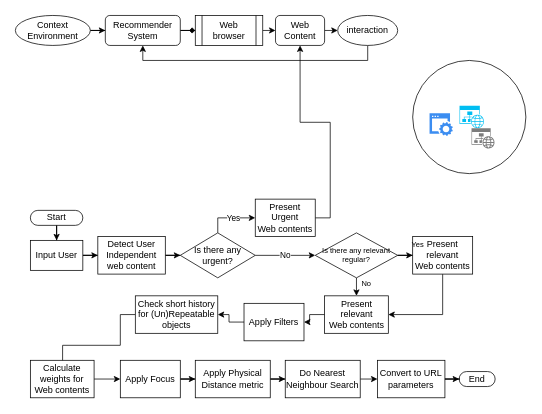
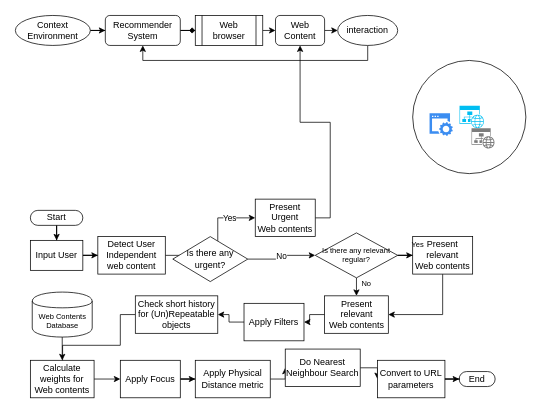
  <mxCell id="0" />
  <mxCell id="1" parent="0" />
  <mxCell id="2" value="" style="ellipse;whiteSpace=wrap;html=1;aspect=fixed;" vertex="1" parent="1"><mxGeometry x="550" y="80" width="151" height="151" as="geometry" /></mxCell>
  <mxCell id="3" style="edgeStyle=orthogonalEdgeStyle;rounded=0;orthogonalLoop=1;jettySize=auto;html=1;exitX=0.5;exitY=1;exitDx=0;exitDy=0;entryX=0.5;entryY=1;entryDx=0;entryDy=0;" edge="1" parent="1" source="4" target="48"><mxGeometry relative="1" as="geometry" /></mxCell>
  <mxCell id="4" value="interaction" style="ellipse;whiteSpace=wrap;html=1;" parent="1" vertex="1"><mxGeometry x="450" y="20" width="80" height="40" as="geometry" /></mxCell>
  <mxCell id="5" style="edgeStyle=orthogonalEdgeStyle;rounded=0;orthogonalLoop=1;jettySize=auto;html=1;" edge="1" parent="1" source="6" target="48"><mxGeometry relative="1" as="geometry" /></mxCell>
  <mxCell id="6" value="Context Environment" style="ellipse;whiteSpace=wrap;html=1;" parent="1" vertex="1"><mxGeometry x="20" y="20" width="100" height="40" as="geometry" /></mxCell>
  <mxCell id="7" style="edgeStyle=orthogonalEdgeStyle;rounded=0;orthogonalLoop=1;jettySize=auto;html=1;exitX=1;exitY=0.5;exitDx=0;exitDy=0;entryX=0;entryY=0.5;entryDx=0;entryDy=0;" edge="1" parent="1" source="8" target="4"><mxGeometry relative="1" as="geometry" /></mxCell>
  <mxCell id="8" value="Web Content" style="rounded=1;whiteSpace=wrap;html=1;" parent="1" vertex="1"><mxGeometry x="367" y="20" width="65.5" height="40" as="geometry" /></mxCell>
  <mxCell id="9" style="edgeStyle=orthogonalEdgeStyle;rounded=0;orthogonalLoop=1;jettySize=auto;html=1;" parent="1" source="10" target="12" edge="1"><mxGeometry relative="1" as="geometry" /></mxCell>
  <mxCell id="10" value="Start" style="rounded=1;whiteSpace=wrap;html=1;arcSize=50;" parent="1" vertex="1"><mxGeometry x="40" y="280" width="70" height="20" as="geometry" /></mxCell>
  <mxCell id="11" style="edgeStyle=orthogonalEdgeStyle;rounded=0;orthogonalLoop=1;jettySize=auto;html=1;entryX=0;entryY=0.5;entryDx=0;entryDy=0;" parent="1" source="12" target="14" edge="1"><mxGeometry relative="1" as="geometry" /></mxCell>
  <mxCell id="12" value="Input User" style="rounded=0;whiteSpace=wrap;html=1;" parent="1" vertex="1"><mxGeometry x="40" y="320" width="70" height="40" as="geometry" /></mxCell>
  <mxCell id="13" style="edgeStyle=orthogonalEdgeStyle;rounded=0;orthogonalLoop=1;jettySize=auto;html=1;exitX=1;exitY=0.5;exitDx=0;exitDy=0;" parent="1" source="14" target="18" edge="1"><mxGeometry relative="1" as="geometry" /></mxCell>
  <mxCell id="14" value="Detect User Independent web content" style="rounded=0;whiteSpace=wrap;html=1;" parent="1" vertex="1"><mxGeometry x="130" y="315" width="90" height="50" as="geometry" /></mxCell>
  <mxCell id="15" style="edgeStyle=orthogonalEdgeStyle;rounded=0;orthogonalLoop=1;jettySize=auto;html=1;entryX=0;entryY=0.5;entryDx=0;entryDy=0;" parent="1" source="18" target="20" edge="1"><mxGeometry relative="1" as="geometry"><Array as="points"><mxPoint x="290" y="290" /></Array></mxGeometry></mxCell>
  <mxCell id="16" value="Yes" style="edgeLabel;html=1;align=center;verticalAlign=middle;resizable=0;points=[];" parent="15" vertex="1" connectable="0"><mxGeometry x="-0.02" y="-2" relative="1" as="geometry"><mxPoint x="6" y="-2" as="offset" /></mxGeometry></mxCell>
  <mxCell id="17" value="No" style="edgeStyle=orthogonalEdgeStyle;rounded=0;orthogonalLoop=1;jettySize=auto;html=1;exitX=1;exitY=0.5;exitDx=0;exitDy=0;entryX=0;entryY=0.5;entryDx=0;entryDy=0;" parent="1" source="18" target="23" edge="1"><mxGeometry relative="1" as="geometry" /></mxCell>
- <mxCell id="18" value="Is there any urgent?" style="rhombus;whiteSpace=wrap;html=1;" parent="1" vertex="1"><mxGeometry x="240" y="310" width="100" height="60" as="geometry" /></mxCell>
+ <mxCell id="18" value="Is there any urgent?" style="rhombus;whiteSpace=wrap;html=1;" parent="1" vertex="1"><mxGeometry x="230" y="315" width="100" height="60" as="geometry" /></mxCell>
  <mxCell id="19" style="edgeStyle=orthogonalEdgeStyle;rounded=0;orthogonalLoop=1;jettySize=auto;html=1;exitX=1;exitY=0.5;exitDx=0;exitDy=0;fontSize=10;" parent="1" source="20" target="8" edge="1"><mxGeometry relative="1" as="geometry" /></mxCell>
  <mxCell id="20" value="Present Urgent&lt;br&gt;Web contents" style="rounded=0;whiteSpace=wrap;html=1;" parent="1" vertex="1"><mxGeometry x="340" y="265" width="80" height="50" as="geometry" /></mxCell>
  <mxCell id="21" style="edgeStyle=orthogonalEdgeStyle;rounded=0;orthogonalLoop=1;jettySize=auto;html=1;entryX=0;entryY=0.5;entryDx=0;entryDy=0;fontSize=10;" parent="1" source="23" target="25" edge="1"><mxGeometry relative="1" as="geometry" /></mxCell>
  <mxCell id="22" style="edgeStyle=orthogonalEdgeStyle;rounded=0;orthogonalLoop=1;jettySize=auto;html=1;exitX=0.5;exitY=1;exitDx=0;exitDy=0;entryX=0.5;entryY=0;entryDx=0;entryDy=0;fontSize=10;" parent="1" source="23" target="27" edge="1"><mxGeometry relative="1" as="geometry" /></mxCell>
  <mxCell id="23" value="&lt;font style=&quot;font-size: 10px&quot;&gt;Is there any relevant regular?&lt;/font&gt;" style="rhombus;whiteSpace=wrap;html=1;fontSize=10;" parent="1" vertex="1"><mxGeometry x="420" y="310" width="110" height="60" as="geometry" /></mxCell>
  <mxCell id="24" style="edgeStyle=orthogonalEdgeStyle;rounded=0;orthogonalLoop=1;jettySize=auto;html=1;exitX=0.5;exitY=1;exitDx=0;exitDy=0;entryX=1;entryY=0.5;entryDx=0;entryDy=0;fontSize=10;" parent="1" source="25" target="27" edge="1"><mxGeometry relative="1" as="geometry" /></mxCell>
  <mxCell id="25" value="Present relevant&lt;br&gt;Web contents" style="rounded=0;whiteSpace=wrap;html=1;" parent="1" vertex="1"><mxGeometry x="550" y="315" width="80" height="50" as="geometry" /></mxCell>
  <mxCell id="26" style="edgeStyle=orthogonalEdgeStyle;rounded=0;orthogonalLoop=1;jettySize=auto;html=1;entryX=1;entryY=0.5;entryDx=0;entryDy=0;fontSize=10;" parent="1" source="27" target="31" edge="1"><mxGeometry relative="1" as="geometry" /></mxCell>
  <mxCell id="27" value="Present relevant&lt;br&gt;Web contents" style="rounded=0;whiteSpace=wrap;html=1;" parent="1" vertex="1"><mxGeometry x="432.5" y="394" width="85" height="50" as="geometry" /></mxCell>
  <mxCell id="28" value="No" style="text;html=1;align=center;verticalAlign=middle;resizable=0;points=[];autosize=1;fontSize=10;" parent="1" vertex="1"><mxGeometry x="473" y="367" width="30" height="20" as="geometry" /></mxCell>
  <mxCell id="29" value="Yes" style="text;align=center;verticalAlign=middle;resizable=0;points=[];autosize=1;fontSize=10;" parent="1" vertex="1"><mxGeometry x="537" y="315" width="40" height="20" as="geometry" /></mxCell>
  <mxCell id="30" style="edgeStyle=orthogonalEdgeStyle;rounded=0;orthogonalLoop=1;jettySize=auto;html=1;fontSize=10;" parent="1" source="31" target="33" edge="1"><mxGeometry relative="1" as="geometry" /></mxCell>
  <mxCell id="31" value="Apply Filters" style="rounded=0;whiteSpace=wrap;html=1;" parent="1" vertex="1"><mxGeometry x="325" y="404" width="80" height="50" as="geometry" /></mxCell>
  <mxCell id="32" style="edgeStyle=orthogonalEdgeStyle;rounded=0;orthogonalLoop=1;jettySize=auto;html=1;exitX=0;exitY=0.5;exitDx=0;exitDy=0;entryX=0.5;entryY=0;entryDx=0;entryDy=0;fontSize=10;" parent="1" source="33" target="37" edge="1"><mxGeometry relative="1" as="geometry"><Array as="points"><mxPoint x="160" y="419" /><mxPoint x="160" y="460" /><mxPoint x="83" y="460" /><mxPoint x="83" y="485" /></Array></mxGeometry></mxCell>
  <mxCell id="33" value="Check short history for (Un)Repeatable objects" style="rounded=0;whiteSpace=wrap;html=1;" parent="1" vertex="1"><mxGeometry x="180" y="394" width="110" height="50" as="geometry" /></mxCell>
+ <mxCell id="34" style="edgeStyle=orthogonalEdgeStyle;rounded=0;orthogonalLoop=1;jettySize=auto;html=1;exitX=0.5;exitY=1;exitDx=0;exitDy=0;entryX=0.5;entryY=0;entryDx=0;entryDy=0;fontSize=10;" parent="1" source="35" target="37" edge="1"><mxGeometry relative="1" as="geometry" /></mxCell>
+ <mxCell id="35" value="Web Contents Database" style="shape=cylinder;whiteSpace=wrap;html=1;boundedLbl=1;backgroundOutline=1;fontSize=10;" parent="1" vertex="1"><mxGeometry x="42.5" y="389" width="80" height="60" as="geometry" /></mxCell>
  <mxCell id="36" style="edgeStyle=orthogonalEdgeStyle;rounded=0;orthogonalLoop=1;jettySize=auto;html=1;exitX=1;exitY=0.5;exitDx=0;exitDy=0;entryX=0;entryY=0.5;entryDx=0;entryDy=0;fontSize=10;" parent="1" source="37" target="39" edge="1"><mxGeometry relative="1" as="geometry" /></mxCell>
  <mxCell id="37" value="Calculate weights for&lt;br&gt;Web contents" style="rounded=0;whiteSpace=wrap;html=1;" parent="1" vertex="1"><mxGeometry x="40" y="480" width="85" height="50" as="geometry" /></mxCell>
  <mxCell id="38" style="edgeStyle=orthogonalEdgeStyle;rounded=0;orthogonalLoop=1;jettySize=auto;html=1;entryX=0;entryY=0.5;entryDx=0;entryDy=0;fontSize=10;" parent="1" source="39" target="41" edge="1"><mxGeometry relative="1" as="geometry" /></mxCell>
  <mxCell id="39" value="Apply Focus" style="rounded=0;whiteSpace=wrap;html=1;" parent="1" vertex="1"><mxGeometry x="160" y="480" width="80" height="50" as="geometry" /></mxCell>
  <mxCell id="40" style="edgeStyle=orthogonalEdgeStyle;rounded=0;orthogonalLoop=1;jettySize=auto;html=1;entryX=0;entryY=0.5;entryDx=0;entryDy=0;fontSize=10;" parent="1" source="41" target="43" edge="1"><mxGeometry relative="1" as="geometry" /></mxCell>
  <mxCell id="41" value="Apply Physical Distance metric" style="rounded=0;whiteSpace=wrap;html=1;" parent="1" vertex="1"><mxGeometry x="260" y="480" width="100" height="50" as="geometry" /></mxCell>
  <mxCell id="42" style="edgeStyle=orthogonalEdgeStyle;rounded=0;orthogonalLoop=1;jettySize=auto;html=1;exitX=1;exitY=0.5;exitDx=0;exitDy=0;entryX=0;entryY=0.5;entryDx=0;entryDy=0;fontSize=10;" parent="1" source="43" target="46" edge="1"><mxGeometry relative="1" as="geometry" /></mxCell>
- <mxCell id="43" value="Do Nearest Neighbour Search" style="rounded=0;whiteSpace=wrap;html=1;" parent="1" vertex="1"><mxGeometry x="380" y="480" width="100" height="50" as="geometry" /></mxCell>
+ <mxCell id="43" value="Do Nearest Neighbour Search" style="rounded=0;whiteSpace=wrap;html=1;" parent="1" vertex="1"><mxGeometry x="380" y="465" width="100" height="50" as="geometry" /></mxCell>
  <mxCell id="44" value="End" style="rounded=1;whiteSpace=wrap;html=1;arcSize=50;" parent="1" vertex="1"><mxGeometry x="612" y="495" width="48" height="20" as="geometry" /></mxCell>
  <mxCell id="45" style="edgeStyle=orthogonalEdgeStyle;rounded=0;orthogonalLoop=1;jettySize=auto;html=1;exitX=1;exitY=0.5;exitDx=0;exitDy=0;fontSize=10;" parent="1" source="46" target="44" edge="1"><mxGeometry relative="1" as="geometry" /></mxCell>
  <mxCell id="46" value="Convert to URL parameters" style="rounded=0;whiteSpace=wrap;html=1;" parent="1" vertex="1"><mxGeometry x="503" y="480" width="90" height="50" as="geometry" /></mxCell>
  <mxCell id="47" style="edgeStyle=orthogonalEdgeStyle;rounded=0;orthogonalLoop=1;jettySize=auto;html=1;entryX=0;entryY=0.5;entryDx=0;entryDy=0;endArrow=diamond;" edge="1" parent="1" source="48" target="53"><mxGeometry relative="1" as="geometry" /></mxCell>
  <mxCell id="48" value="Recommender System" style="rounded=1;whiteSpace=wrap;html=1;" vertex="1" parent="1"><mxGeometry x="140" y="20" width="100" height="40" as="geometry" /></mxCell>
  <mxCell id="49" value="" style="verticalLabelPosition=bottom;html=1;verticalAlign=top;align=center;strokeColor=none;fillColor=#00BEF2;shape=mxgraph.azure.website_generic;pointerEvents=1;" vertex="1" parent="1"><mxGeometry x="612.5" y="140.5" width="33" height="30" as="geometry" /></mxCell>
  <mxCell id="50" value="" style="aspect=fixed;pointerEvents=1;shadow=0;dashed=0;html=1;strokeColor=none;labelPosition=center;verticalLabelPosition=bottom;verticalAlign=top;align=center;shape=mxgraph.mscae.enterprise.website_generic;fillColor=#7D7D7D;" vertex="1" parent="1"><mxGeometry x="628.5" y="170.5" width="30.68" height="27" as="geometry" /></mxCell>
  <mxCell id="51" value="" style="html=1;aspect=fixed;strokeColor=none;shadow=0;align=center;verticalAlign=top;fillColor=#3B8DF1;shape=mxgraph.gcp2.website" vertex="1" parent="1"><mxGeometry x="572.5" y="150.5" width="30.93" height="30" as="geometry" /></mxCell>
  <mxCell id="52" style="edgeStyle=orthogonalEdgeStyle;rounded=0;orthogonalLoop=1;jettySize=auto;html=1;exitX=1;exitY=0.5;exitDx=0;exitDy=0;entryX=0;entryY=0.5;entryDx=0;entryDy=0;" edge="1" parent="1" source="53" target="8"><mxGeometry relative="1" as="geometry" /></mxCell>
  <mxCell id="53" value="Web browser" style="shape=process;whiteSpace=wrap;html=1;backgroundOutline=1;" vertex="1" parent="1"><mxGeometry x="260" y="20" width="90" height="40" as="geometry" /></mxCell>
